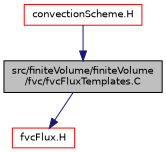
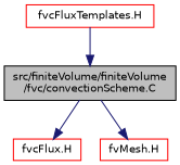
  digraph {
    node [color=red fontname=Helvetica fontsize=10 shape=record]
    edge [color=midnightblue fontname=Helvetica fontsize=10 labelfontname=Helvetica labelfontsize=10 style=solid]
-   n1 [color=black fillcolor=grey75 fontcolor=black height=0.2 label="src/finiteVolume/finiteVolume\l/fvc/fvcFluxTemplates.C" style=filled width=0.4]
+   n1 [color=black fillcolor=grey75 fontcolor=black height=0.2 label="src/finiteVolume/finiteVolume\l/fvc/convectionScheme.C" style=filled width=0.4]
    n2 [height=0.2 label="fvcFlux.H" width=0.4]
-   n4 [height=0.2 label="convectionScheme.H" width=0.4]
+   n3 [height=0.2 label="fvMesh.H" width=0.4]
+   n4 [height=0.2 label="fvcFluxTemplates.H" width=0.4]
    n1 -> n2
+   n1 -> n3
    n4 -> n1
  }
